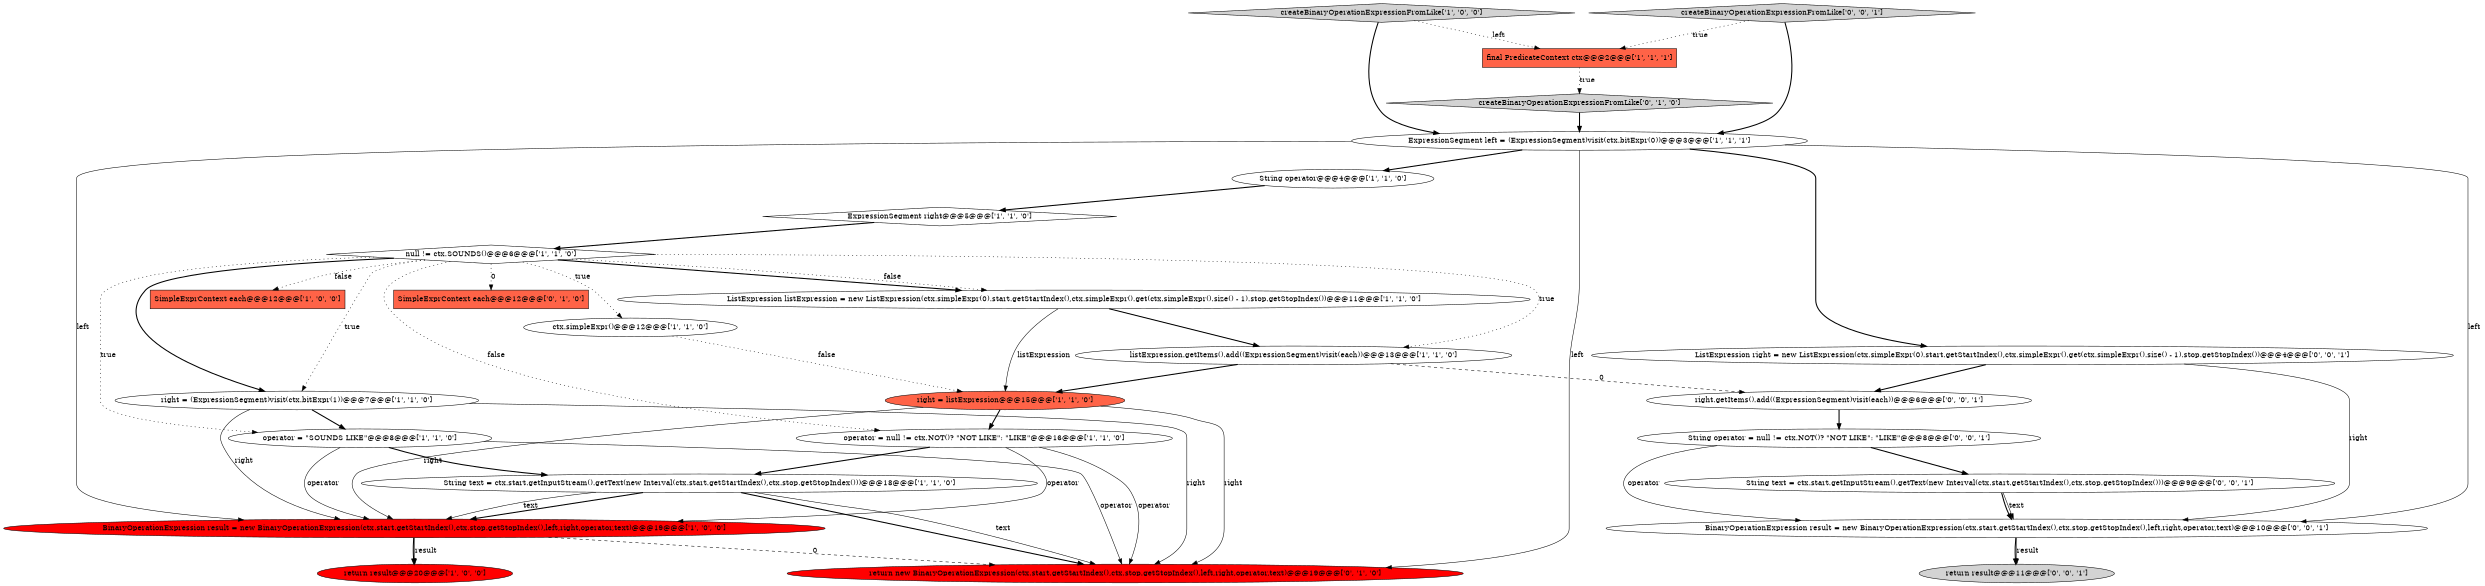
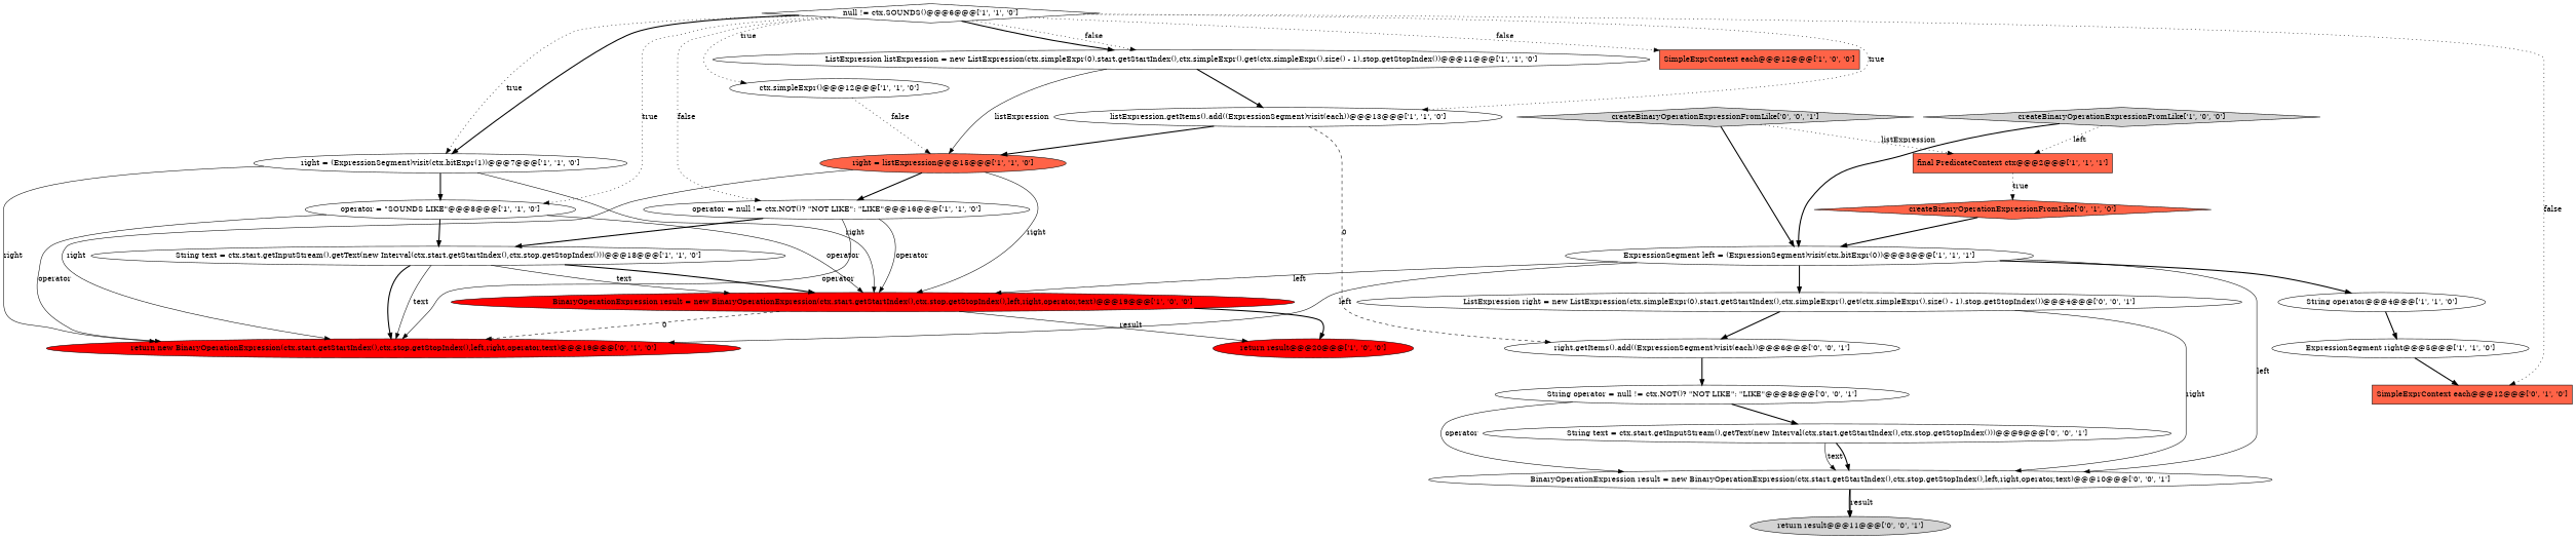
  digraph {
    node [fillcolor=white shape=ellipse style=filled]
    edge [style=bold]
    n1 [fillcolor=lightgray label="createBinaryOperationExpressionFromLike['1', '0', '0']" shape=diamond]
    n2 [label="ExpressionSegment left = (ExpressionSegment)visit(ctx.bitExpr(0))@@@3@@@['1', '1', '1']"]
    n3 [fillcolor=tomato label="final PredicateContext ctx@@@2@@@['1', '1', '1']" shape=box]
    n4 [label="BinaryOperationExpression result = new BinaryOperationExpression(ctx.start.getStartIndex(),ctx.stop.getStopIndex(),left,right,operator,text)@@@10@@@['0', '0', '1']"]
    n5 [label="String operator@@@4@@@['1', '1', '0']"]
    n6 [fillcolor=red label="return new BinaryOperationExpression(ctx.start.getStartIndex(),ctx.stop.getStopIndex(),left,right,operator,text)@@@19@@@['0', '1', '0']"]
    n7 [fillcolor=red label="BinaryOperationExpression result = new BinaryOperationExpression(ctx.start.getStartIndex(),ctx.stop.getStopIndex(),left,right,operator,text)@@@19@@@['1', '0', '0']"]
    n8 [label="ListExpression right = new ListExpression(ctx.simpleExpr(0).start.getStartIndex(),ctx.simpleExpr().get(ctx.simpleExpr().size() - 1).stop.getStopIndex())@@@4@@@['0', '0', '1']"]
-   n9 [fillcolor=lightgray label="createBinaryOperationExpressionFromLike['0', '1', '0']" shape=diamond]
+   n9 [fillcolor=tomato label="createBinaryOperationExpressionFromLike['0', '1', '0']" shape=diamond]
    n10 [fillcolor=tomato label="SimpleExprContext each@@@12@@@['0', '1', '0']" shape=box]
-   n11 [label="ExpressionSegment right@@@5@@@['1', '1', '0']" shape=diamond]
+   n11 [label="ExpressionSegment right@@@5@@@['1', '1', '0']"]
    n12 [label="null != ctx.SOUNDS()@@@6@@@['1', '1', '0']" shape=diamond]
    n13 [label="operator = null != ctx.NOT()? \"NOT LIKE\": \"LIKE\"@@@16@@@['1', '1', '0']"]
    n14 [label="right = (ExpressionSegment)visit(ctx.bitExpr(1))@@@7@@@['1', '1', '0']"]
    n15 [label="operator = \"SOUNDS LIKE\"@@@8@@@['1', '1', '0']"]
    n16 [label="listExpression.getItems().add((ExpressionSegment)visit(each))@@@13@@@['1', '1', '0']"]
    n17 [fillcolor=tomato label="SimpleExprContext each@@@12@@@['1', '0', '0']" shape=box]
    n18 [label="ListExpression listExpression = new ListExpression(ctx.simpleExpr(0).start.getStartIndex(),ctx.simpleExpr().get(ctx.simpleExpr().size() - 1).stop.getStopIndex())@@@11@@@['1', '1', '0']"]
    n19 [label="ctx.simpleExpr()@@@12@@@['1', '1', '0']"]
    n20 [label="String text = ctx.start.getInputStream().getText(new Interval(ctx.start.getStartIndex(),ctx.stop.getStopIndex()))@@@9@@@['0', '0', '1']"]
    n21 [fillcolor=lightgray label="return result@@@11@@@['0', '0', '1']"]
    n22 [label="right.getItems().add((ExpressionSegment)visit(each))@@@6@@@['0', '0', '1']"]
    n23 [label="String operator = null != ctx.NOT()? \"NOT LIKE\": \"LIKE\"@@@8@@@['0', '0', '1']"]
    n24 [fillcolor=tomato label="right = listExpression@@@15@@@['1', '1', '0']"]
    n25 [label="String text = ctx.start.getInputStream().getText(new Interval(ctx.start.getStartIndex(),ctx.stop.getStopIndex()))@@@18@@@['1', '1', '0']"]
    n26 [fillcolor=red label="return result@@@20@@@['1', '0', '0']"]
    n27 [fillcolor=lightgray label="createBinaryOperationExpressionFromLike['0', '0', '1']" shape=diamond]
    n1 -> n2
    n1 -> n3 [label=left style=dotted]
    n2 -> n4 [label=left style=solid]
    n2 -> n5
    n2 -> n6 [label=left style=solid]
    n2 -> n7 [label=left style=solid]
    n2 -> n8
    n3 -> n9 [label=true style=dotted]
    n4 -> n21
    n4 -> n21 [label=result style=solid]
    n5 -> n11
    n7 -> n6 [label=0 style=dashed]
    n7 -> n26
    n7 -> n26 [label=result style=solid]
    n8 -> n4 [label=right style=solid]
    n8 -> n22
    n9 -> n2
-   n11 -> n12
-   n12 -> n10 [label=0 style=dotted]
+   n11 -> n10
+   n12 -> n10 [label=false style=dotted]
    n12 -> n13 [label=false style=dotted]
    n12 -> n14 [label=true style=dotted]
    n12 -> n14
    n12 -> n15 [label=true style=dotted]
    n12 -> n16 [label=true style=dotted]
    n12 -> n17 [label=false style=dotted]
    n12 -> n18
    n12 -> n18 [label=false style=dotted]
    n12 -> n19 [label=true style=dotted]
    n13 -> n6 [label=operator style=solid]
    n13 -> n7 [label=operator style=solid]
    n13 -> n25
    n14 -> n6 [label=right style=solid]
    n14 -> n7 [label=right style=solid]
    n14 -> n15
    n15 -> n6 [label=operator style=solid]
    n15 -> n7 [label=operator style=solid]
    n15 -> n25
    n16 -> n22 [label=0 style=dashed]
    n16 -> n24
    n18 -> n16
    n18 -> n24 [label=listExpression style=solid]
    n19 -> n24 [label=false style=dotted]
    n20 -> n4 [label=text style=solid]
    n20 -> n4
    n22 -> n23
    n23 -> n4 [label=operator style=solid]
    n23 -> n20
    n24 -> n6 [label=right style=solid]
    n24 -> n7 [label=right style=solid]
    n24 -> n13
    n25 -> n6
    n25 -> n6 [label=text style=solid]
    n25 -> n7
    n25 -> n7 [label=text style=solid]
    n27 -> n2
-   n27 -> n3 [label=true style=dotted]
+   n27 -> n3 [label=listExpression style=dotted]
  }
